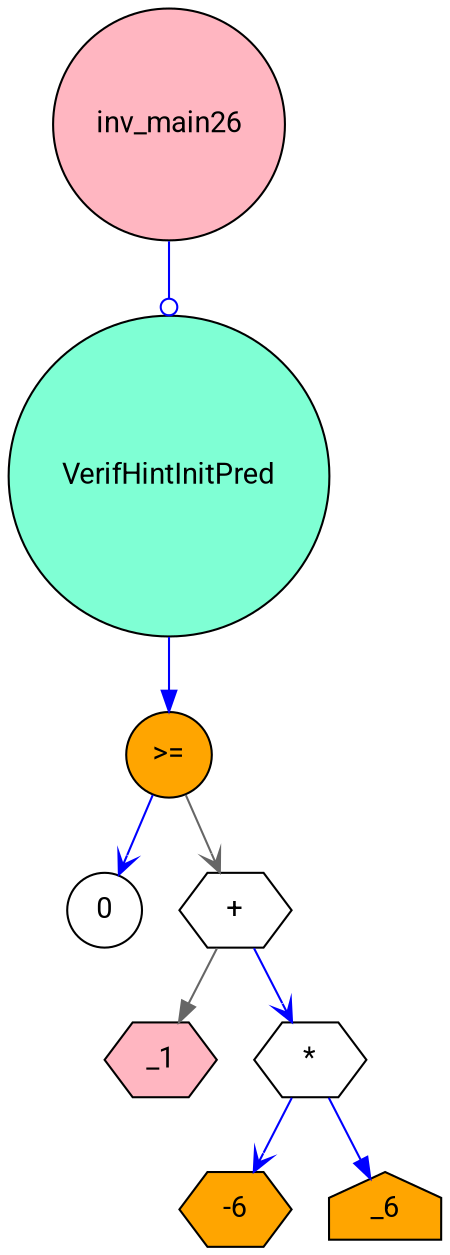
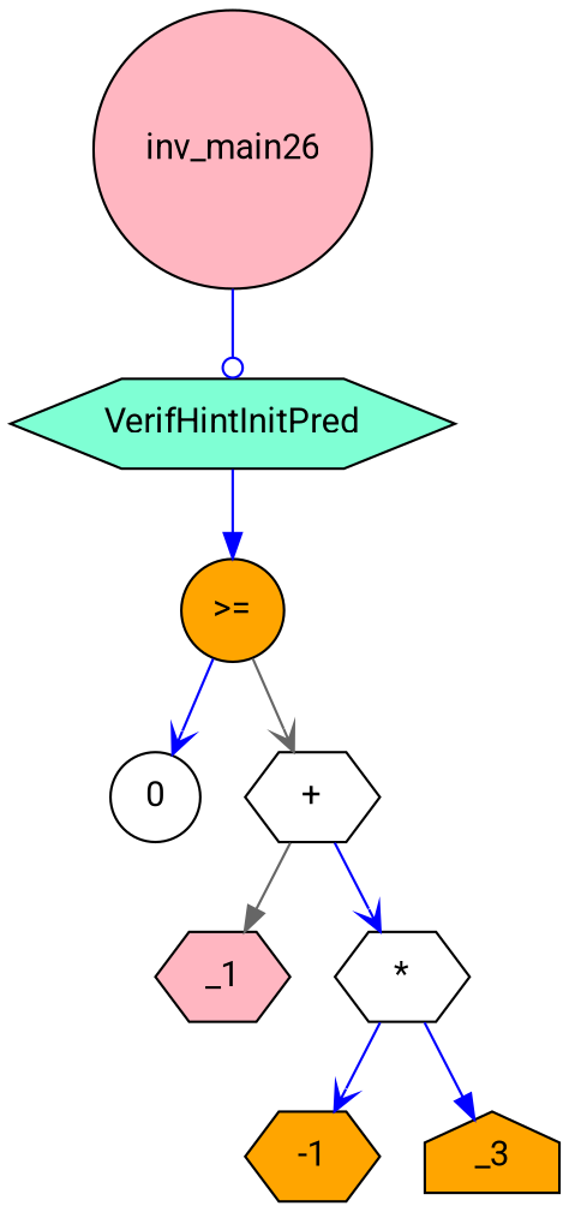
  digraph {
    fontname=Roboto
    node [fillcolor=orange fontname=Roboto shape=hexagon style=filled]
    edge [arrowhead=vee color=blue fontname=Roboto]
    n1 [fillcolor=lightpink label=inv_main26 shape=circle]
-   n2 [fillcolor=aquamarine label=VerifHintInitPred shape=circle]
+   n2 [fillcolor=aquamarine label=VerifHintInitPred]
    n3 [label=">=" shape=circle]
    n4 [fillcolor=white label=0 shape=circle]
    n5 [fillcolor=white label="+"]
    n6 [fillcolor=lightpink label=_1]
    n7 [fillcolor=white label="*"]
-   n8 [label=-6]
-   n9 [label=_6 shape=house]
+   n8 [label=-1]
+   n9 [label=_3 shape=house]
    n1 -> n2 [arrowhead=odot]
    n2 -> n3 [arrowhead=normal]
    n3 -> n4
    n3 -> n5 [color=gray40]
    n5 -> n6 [arrowhead=normal color=gray40]
    n5 -> n7
    n7 -> n8
    n7 -> n9 [arrowhead=normal]
  }
